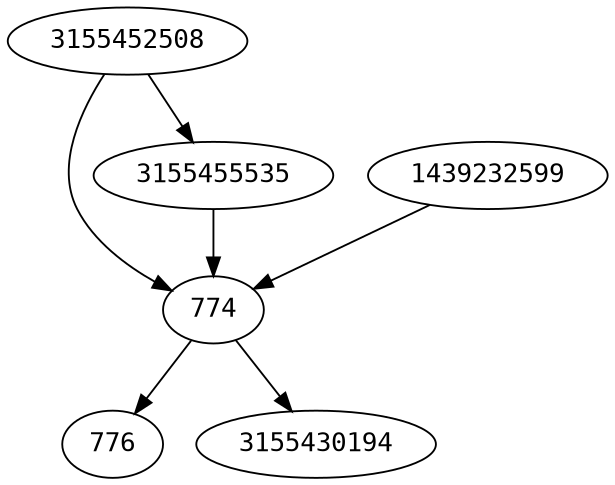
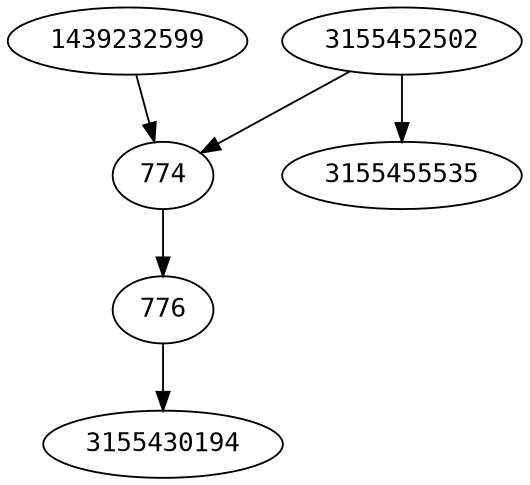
  strict digraph {
    fontname="DejaVu Sans Mono"
    node [fontname="DejaVu Sans Mono"]
    edge [fontname="DejaVu Sans Mono"]
    774
    776
    3155430194
    n4 [label=3155455535]
-   3155452502 [label=3155452508]
+   3155452502
    1439232599
    774 -> 776
-   774 -> 3155430194
-   n4 -> 774
+   776 -> 3155430194
    3155452502 -> 774
    3155452502 -> n4
    1439232599 -> 774
  }
